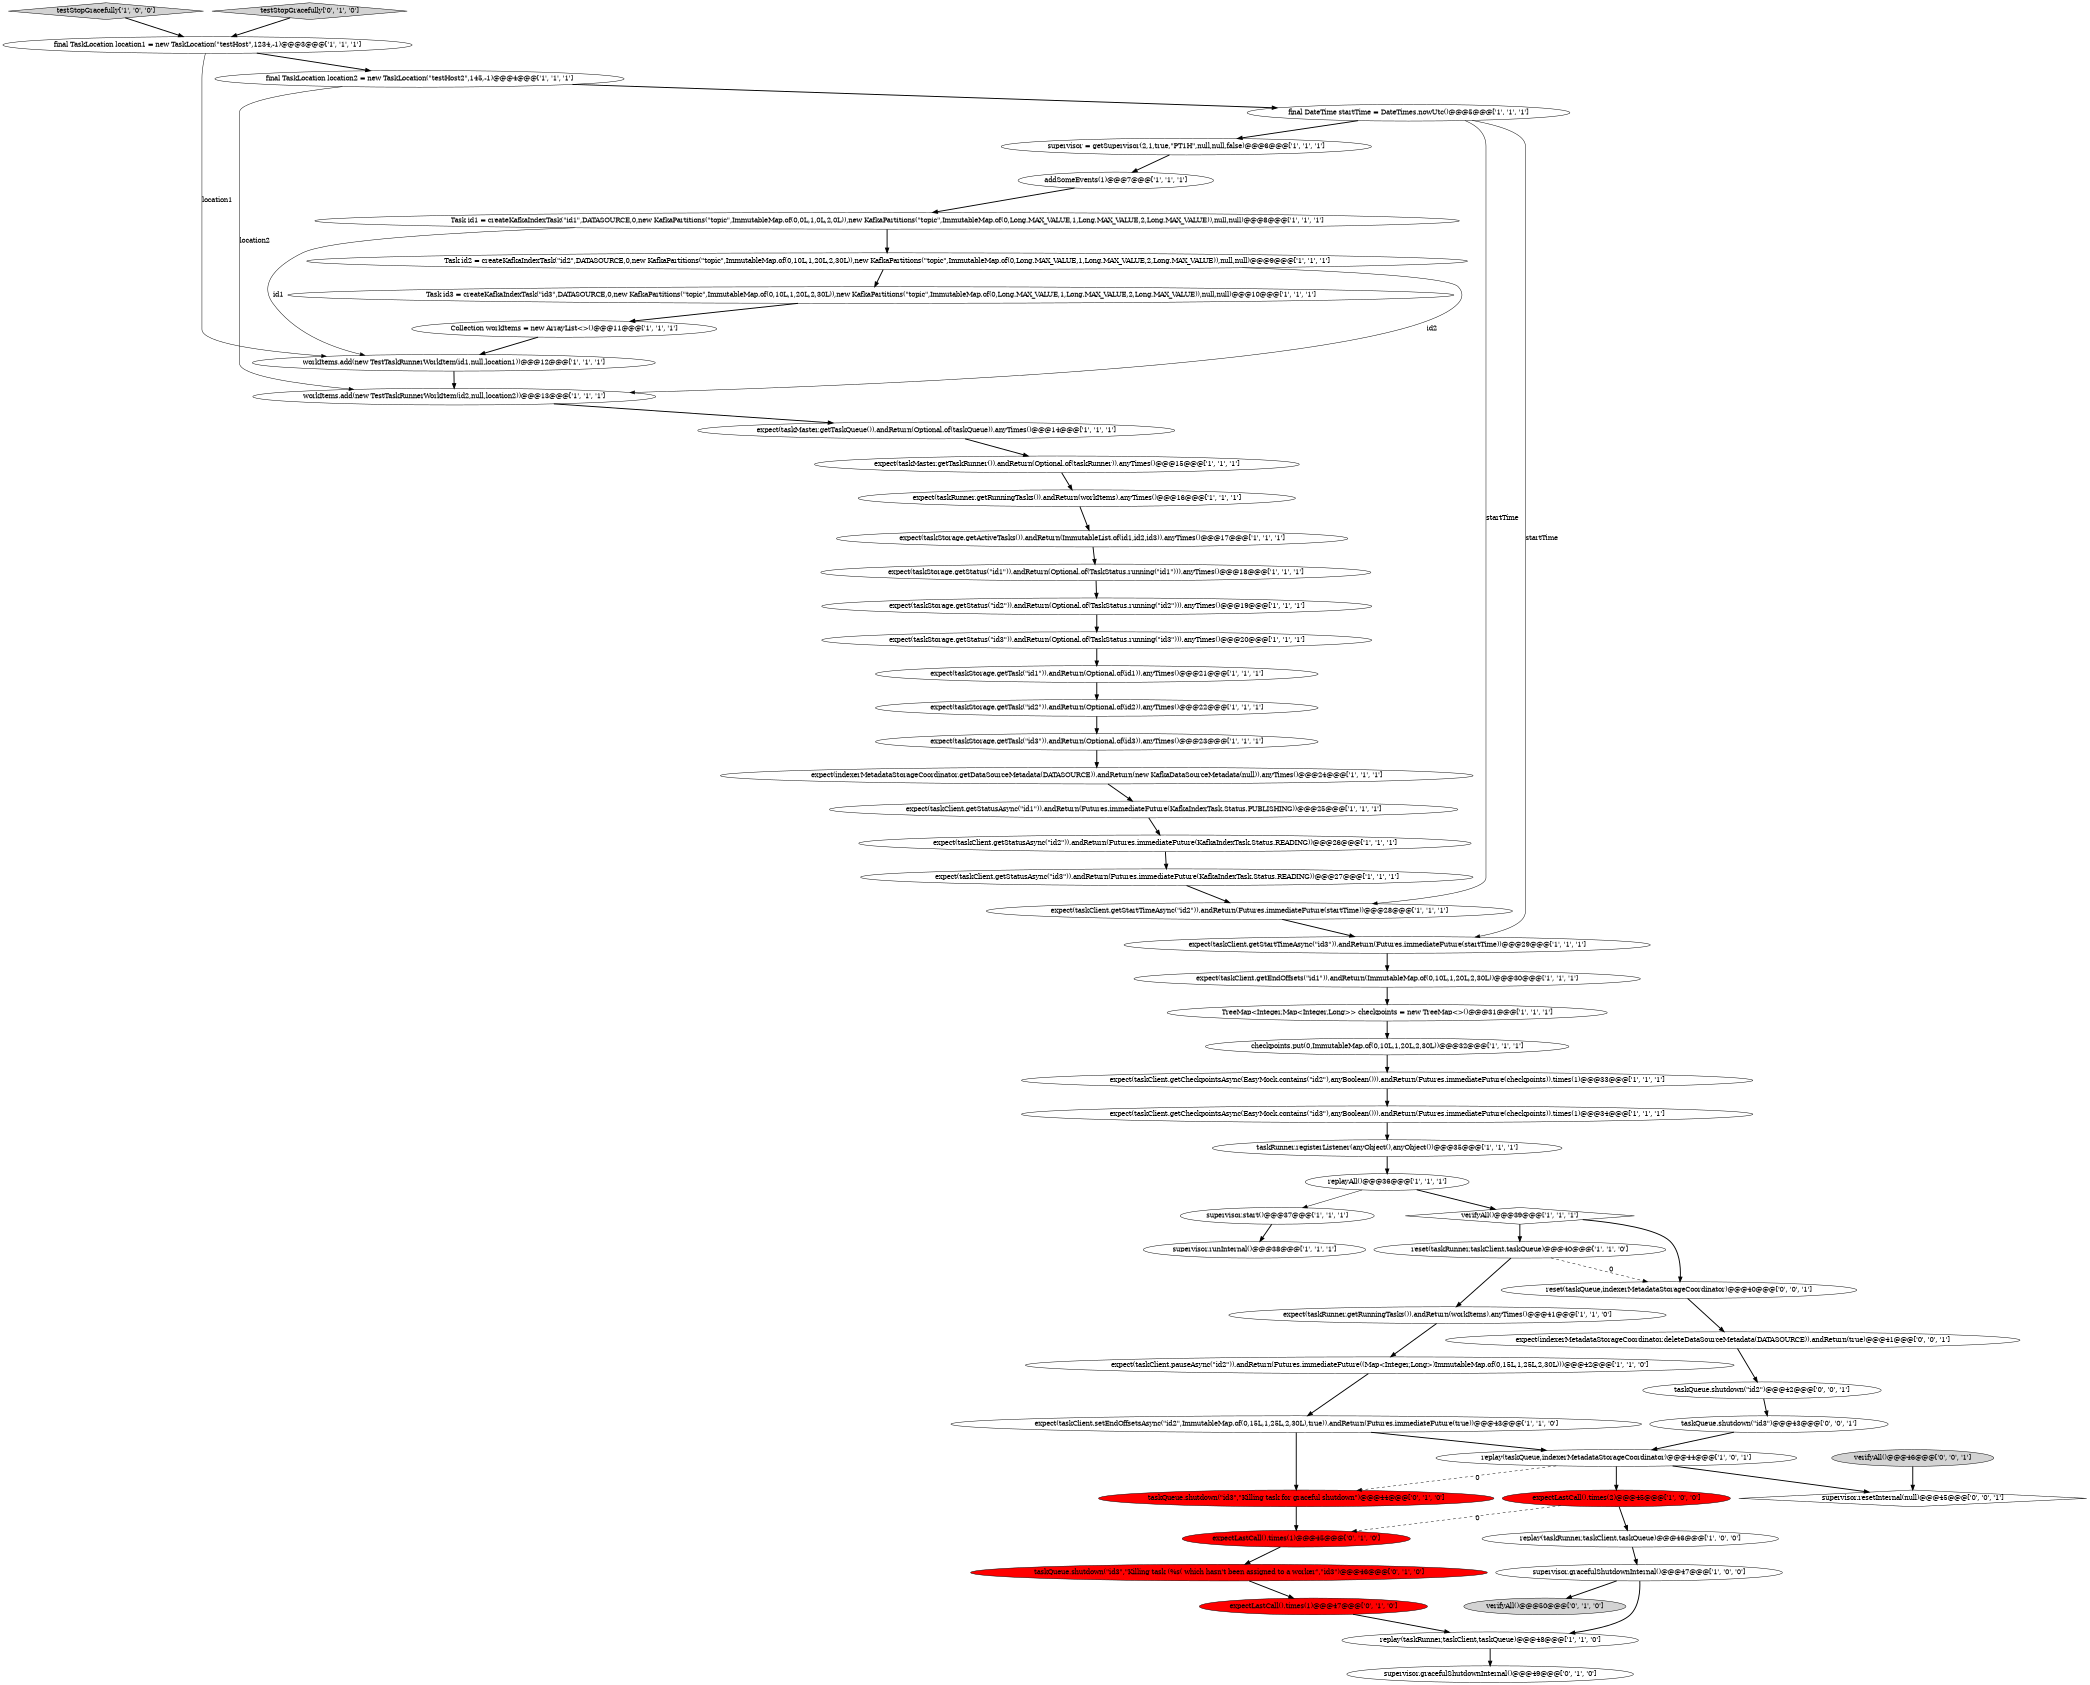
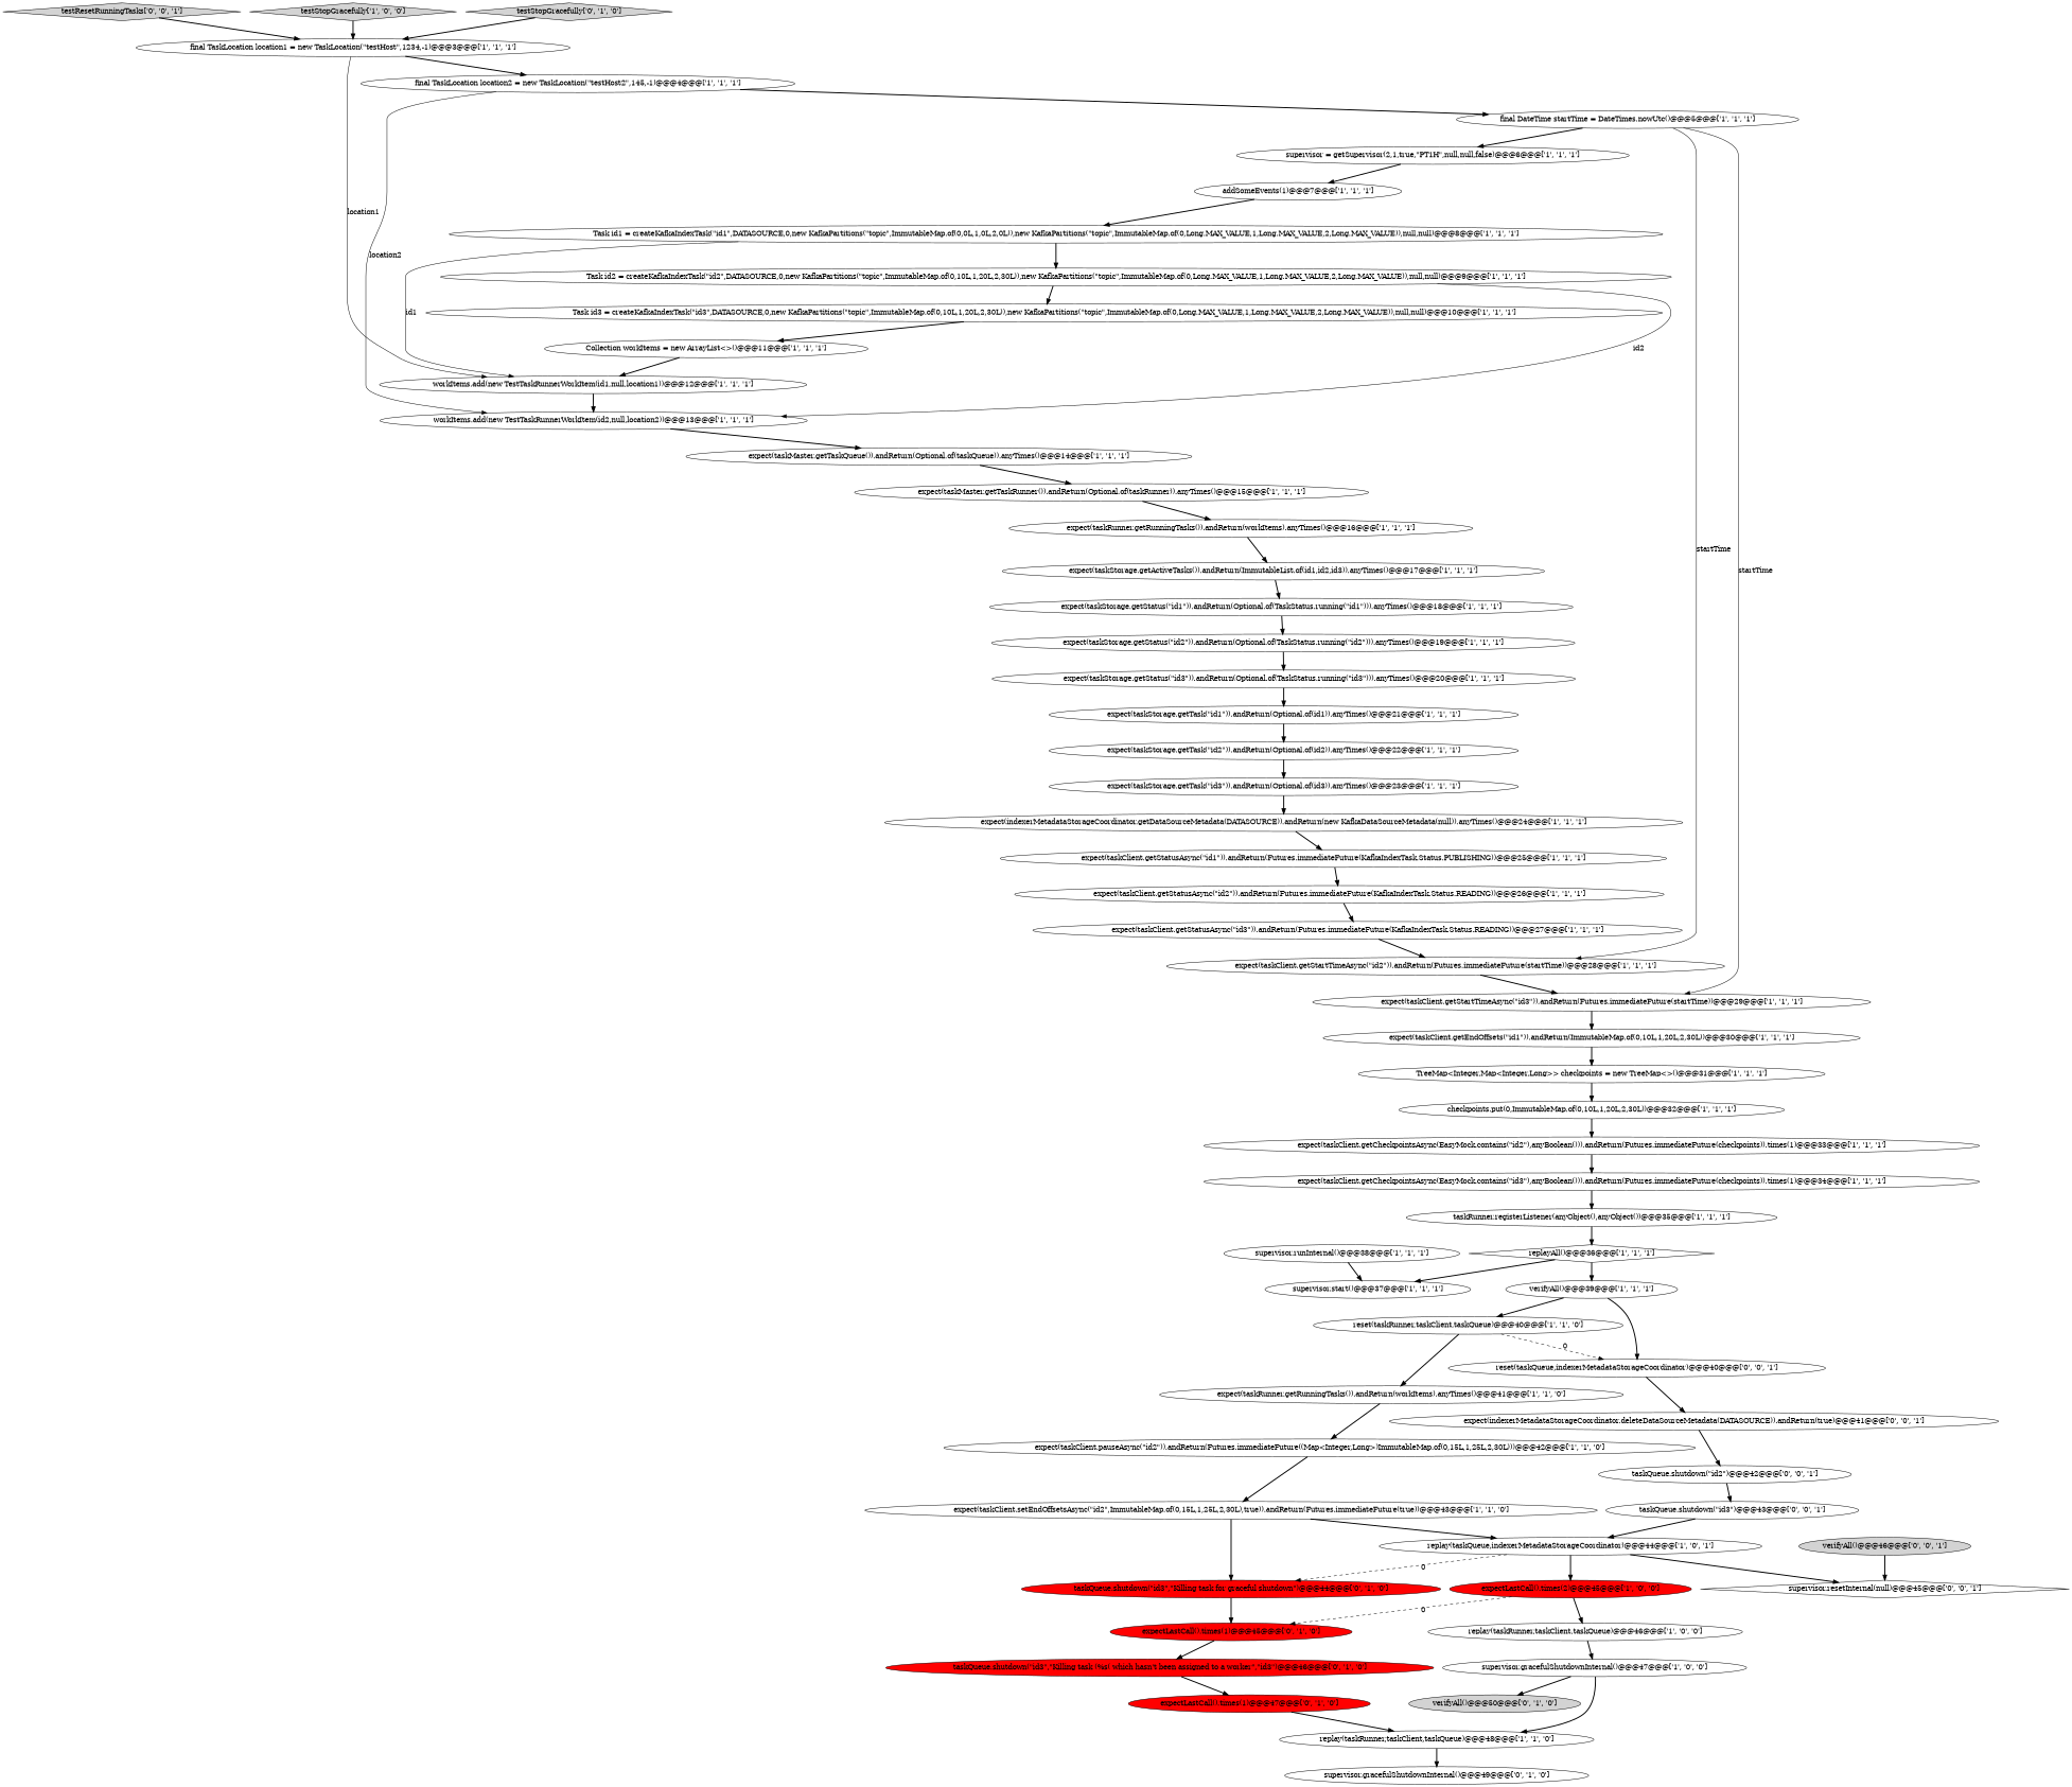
  digraph {
    node [fillcolor=white shape=ellipse style=filled]
    edge [style=bold]
    n1 [label="expect(taskClient.getCheckpointsAsync(EasyMock.contains(\"id2\"),anyBoolean())).andReturn(Futures.immediateFuture(checkpoints)).times(1)@@@33@@@['1', '1', '1']"]
    n2 [label="expect(taskClient.getCheckpointsAsync(EasyMock.contains(\"id3\"),anyBoolean())).andReturn(Futures.immediateFuture(checkpoints)).times(1)@@@34@@@['1', '1', '1']"]
    n3 [label="taskRunner.registerListener(anyObject(),anyObject())@@@35@@@['1', '1', '1']"]
    n4 [label="reset(taskRunner,taskClient,taskQueue)@@@40@@@['1', '1', '0']"]
    n5 [label="reset(taskQueue,indexerMetadataStorageCoordinator)@@@40@@@['0', '0', '1']"]
    n6 [label="expect(taskRunner.getRunningTasks()).andReturn(workItems).anyTimes()@@@41@@@['1', '1', '0']"]
    n7 [label="expect(indexerMetadataStorageCoordinator.deleteDataSourceMetadata(DATASOURCE)).andReturn(true)@@@41@@@['0', '0', '1']"]
    n8 [label="expect(taskClient.pauseAsync(\"id2\")).andReturn(Futures.immediateFuture((Map<Integer,Long>)ImmutableMap.of(0,15L,1,25L,2,30L)))@@@42@@@['1', '1', '0']"]
    n9 [label="supervisor.gracefulShutdownInternal()@@@49@@@['0', '1', '0']"]
    n10 [fillcolor=lightgray label="verifyAll()@@@50@@@['0', '1', '0']"]
    n11 [label="expect(taskStorage.getTask(\"id1\")).andReturn(Optional.of(id1)).anyTimes()@@@21@@@['1', '1', '1']"]
    n12 [label="expect(taskStorage.getTask(\"id2\")).andReturn(Optional.of(id2)).anyTimes()@@@22@@@['1', '1', '1']"]
    n13 [label="expect(taskStorage.getTask(\"id3\")).andReturn(Optional.of(id3)).anyTimes()@@@23@@@['1', '1', '1']"]
    n14 [label="Task id1 = createKafkaIndexTask(\"id1\",DATASOURCE,0,new KafkaPartitions(\"topic\",ImmutableMap.of(0,0L,1,0L,2,0L)),new KafkaPartitions(\"topic\",ImmutableMap.of(0,Long.MAX_VALUE,1,Long.MAX_VALUE,2,Long.MAX_VALUE)),null,null)@@@8@@@['1', '1', '1']"]
    n15 [label="Task id2 = createKafkaIndexTask(\"id2\",DATASOURCE,0,new KafkaPartitions(\"topic\",ImmutableMap.of(0,10L,1,20L,2,30L)),new KafkaPartitions(\"topic\",ImmutableMap.of(0,Long.MAX_VALUE,1,Long.MAX_VALUE,2,Long.MAX_VALUE)),null,null)@@@9@@@['1', '1', '1']"]
    n16 [label="workItems.add(new TestTaskRunnerWorkItem(id1,null,location1))@@@12@@@['1', '1', '1']"]
    n17 [label="Task id3 = createKafkaIndexTask(\"id3\",DATASOURCE,0,new KafkaPartitions(\"topic\",ImmutableMap.of(0,10L,1,20L,2,30L)),new KafkaPartitions(\"topic\",ImmutableMap.of(0,Long.MAX_VALUE,1,Long.MAX_VALUE,2,Long.MAX_VALUE)),null,null)@@@10@@@['1', '1', '1']"]
    n18 [label="workItems.add(new TestTaskRunnerWorkItem(id2,null,location2))@@@13@@@['1', '1', '1']"]
    n19 [label="expect(indexerMetadataStorageCoordinator.getDataSourceMetadata(DATASOURCE)).andReturn(new KafkaDataSourceMetadata(null)).anyTimes()@@@24@@@['1', '1', '1']"]
    n20 [label="expect(taskClient.getStartTimeAsync(\"id2\")).andReturn(Futures.immediateFuture(startTime))@@@28@@@['1', '1', '1']"]
    n21 [label="expect(taskClient.getStartTimeAsync(\"id3\")).andReturn(Futures.immediateFuture(startTime))@@@29@@@['1', '1', '1']"]
    n22 [label="expect(taskClient.getEndOffsets(\"id1\")).andReturn(ImmutableMap.of(0,10L,1,20L,2,30L))@@@30@@@['1', '1', '1']"]
    n23 [label="expect(taskClient.getStatusAsync(\"id1\")).andReturn(Futures.immediateFuture(KafkaIndexTask.Status.PUBLISHING))@@@25@@@['1', '1', '1']"]
    n24 [label="expect(taskClient.getStatusAsync(\"id2\")).andReturn(Futures.immediateFuture(KafkaIndexTask.Status.READING))@@@26@@@['1', '1', '1']"]
    n25 [label="final TaskLocation location1 = new TaskLocation(\"testHost\",1234,-1)@@@3@@@['1', '1', '1']"]
    n26 [label="final TaskLocation location2 = new TaskLocation(\"testHost2\",145,-1)@@@4@@@['1', '1', '1']"]
    n27 [label="final DateTime startTime = DateTimes.nowUtc()@@@5@@@['1', '1', '1']"]
    n28 [label="replay(taskRunner,taskClient,taskQueue)@@@48@@@['1', '1', '0']"]
    n29 [label="expect(taskClient.setEndOffsetsAsync(\"id2\",ImmutableMap.of(0,15L,1,25L,2,30L),true)).andReturn(Futures.immediateFuture(true))@@@43@@@['1', '1', '0']"]
    n30 [label="replay(taskQueue,indexerMetadataStorageCoordinator)@@@44@@@['1', '0', '1']"]
    n31 [fillcolor=red label="taskQueue.shutdown(\"id3\",\"Killing task for graceful shutdown\")@@@44@@@['0', '1', '0']"]
    n32 [label="expect(taskStorage.getStatus(\"id1\")).andReturn(Optional.of(TaskStatus.running(\"id1\"))).anyTimes()@@@18@@@['1', '1', '1']"]
    n33 [label="expect(taskStorage.getStatus(\"id2\")).andReturn(Optional.of(TaskStatus.running(\"id2\"))).anyTimes()@@@19@@@['1', '1', '1']"]
    n34 [label="expect(taskStorage.getStatus(\"id3\")).andReturn(Optional.of(TaskStatus.running(\"id3\"))).anyTimes()@@@20@@@['1', '1', '1']"]
-   n35 [label="replayAll()@@@36@@@['1', '1', '1']"]
+   n35 [label="replayAll()@@@36@@@['1', '1', '1']" shape=diamond]
    n36 [label="supervisor.start()@@@37@@@['1', '1', '1']"]
-   n37 [label="verifyAll()@@@39@@@['1', '1', '1']" shape=diamond]
+   n37 [label="verifyAll()@@@39@@@['1', '1', '1']"]
    n38 [label="supervisor.runInternal()@@@38@@@['1', '1', '1']"]
    n39 [label="expect(taskStorage.getActiveTasks()).andReturn(ImmutableList.of(id1,id2,id3)).anyTimes()@@@17@@@['1', '1', '1']"]
    n40 [fillcolor=red label="expectLastCall().times(1)@@@47@@@['0', '1', '0']"]
    n41 [label="expect(taskMaster.getTaskQueue()).andReturn(Optional.of(taskQueue)).anyTimes()@@@14@@@['1', '1', '1']"]
    n42 [label="expect(taskMaster.getTaskRunner()).andReturn(Optional.of(taskRunner)).anyTimes()@@@15@@@['1', '1', '1']"]
    n43 [label="expect(taskRunner.getRunningTasks()).andReturn(workItems).anyTimes()@@@16@@@['1', '1', '1']"]
    n44 [label="replay(taskRunner,taskClient,taskQueue)@@@46@@@['1', '0', '0']"]
    n45 [label="supervisor.gracefulShutdownInternal()@@@47@@@['1', '0', '0']"]
    n46 [label="TreeMap<Integer,Map<Integer,Long>> checkpoints = new TreeMap<>()@@@31@@@['1', '1', '1']"]
    n47 [label="checkpoints.put(0,ImmutableMap.of(0,10L,1,20L,2,30L))@@@32@@@['1', '1', '1']"]
    n48 [label="Collection workItems = new ArrayList<>()@@@11@@@['1', '1', '1']"]
    n49 [fillcolor=red label="expectLastCall().times(2)@@@45@@@['1', '0', '0']"]
    n50 [label="supervisor.resetInternal(null)@@@45@@@['0', '0', '1']" shape=diamond]
    n51 [fillcolor=red label="expectLastCall().times(1)@@@45@@@['0', '1', '0']"]
    n52 [fillcolor=red label="taskQueue.shutdown(\"id3\",\"Killing task (%s( which hasn't been assigned to a worker\",\"id3\")@@@46@@@['0', '1', '0']"]
    n53 [label="supervisor = getSupervisor(2,1,true,\"PT1H\",null,null,false)@@@6@@@['1', '1', '1']"]
    n54 [label="addSomeEvents(1)@@@7@@@['1', '1', '1']"]
    n55 [label="taskQueue.shutdown(\"id3\")@@@43@@@['0', '0', '1']"]
+   n56 [fillcolor=lightgray label="testResetRunningTasks['0', '0', '1']" shape=diamond]
    n57 [fillcolor=lightgray label="verifyAll()@@@46@@@['0', '0', '1']"]
    n58 [fillcolor=lightgray label="testStopGracefully['1', '0', '0']" shape=diamond]
    n59 [fillcolor=lightgray label="testStopGracefully['0', '1', '0']" shape=diamond]
    n60 [label="taskQueue.shutdown(\"id2\")@@@42@@@['0', '0', '1']"]
    n61 [label="expect(taskClient.getStatusAsync(\"id3\")).andReturn(Futures.immediateFuture(KafkaIndexTask.Status.READING))@@@27@@@['1', '1', '1']"]
    n1 -> n2
    n2 -> n3
    n3 -> n35
    n4 -> n5 [label=0 style=dashed]
    n4 -> n6
    n5 -> n7
    n6 -> n8
    n7 -> n60
    n8 -> n29
    n11 -> n12
    n12 -> n13
    n13 -> n19
    n14 -> n15
    n14 -> n16 [label=id1 style=solid]
    n15 -> n17
    n15 -> n18 [label=id2 style=solid]
    n16 -> n18
    n17 -> n48
    n18 -> n41
    n19 -> n23
    n20 -> n21
    n21 -> n22
    n22 -> n46
    n23 -> n24
    n24 -> n61
    n25 -> n16 [label=location1 style=solid]
    n25 -> n26
    n26 -> n18 [label=location2 style=solid]
    n26 -> n27
    n27 -> n20 [label=startTime style=solid]
    n27 -> n21 [label=startTime style=solid]
    n27 -> n53
    n28 -> n9
    n29 -> n30
    n29 -> n31
    n30 -> n31 [label=0 style=dashed]
    n30 -> n49
    n30 -> n50
    n31 -> n51
    n32 -> n33
    n33 -> n34
    n34 -> n11
-   n35 -> n36 [style=solid]
+   n35 -> n36
    n35 -> n37
-   n36 -> n38
+   n38 -> n36
    n37 -> n4
    n37 -> n5
    n39 -> n32
    n40 -> n28
    n41 -> n42
    n42 -> n43
    n43 -> n39
    n44 -> n45
    n45 -> n10
    n45 -> n28
    n46 -> n47
    n47 -> n1
    n48 -> n16
    n49 -> n44
    n49 -> n51 [label=0 style=dashed]
    n51 -> n52
    n52 -> n40
    n53 -> n54
    n54 -> n14
    n55 -> n30
+   n56 -> n25
    n57 -> n50
    n58 -> n25
    n59 -> n25
    n60 -> n55
    n61 -> n20
  }
